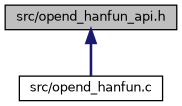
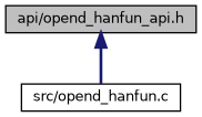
  digraph {
    node [color=black fontname=Helvetica fontsize=10 shape=box style=filled]
-   n1 [fillcolor=grey75 fontcolor=black height=0.2 label="src/opend_hanfun_api.h" width=0.4]
+   n1 [fillcolor=grey75 fontcolor=black height=0.2 label="api/opend_hanfun_api.h" width=0.4]
    n2 [fillcolor=white height=0.2 label="src/opend_hanfun.c" width=0.4]
    n1 -> n2 [color=midnightblue dir=back fontname=Helvetica fontsize=10 labelfontname=Helvetica labelfontsize=10 style=bold]
  }
